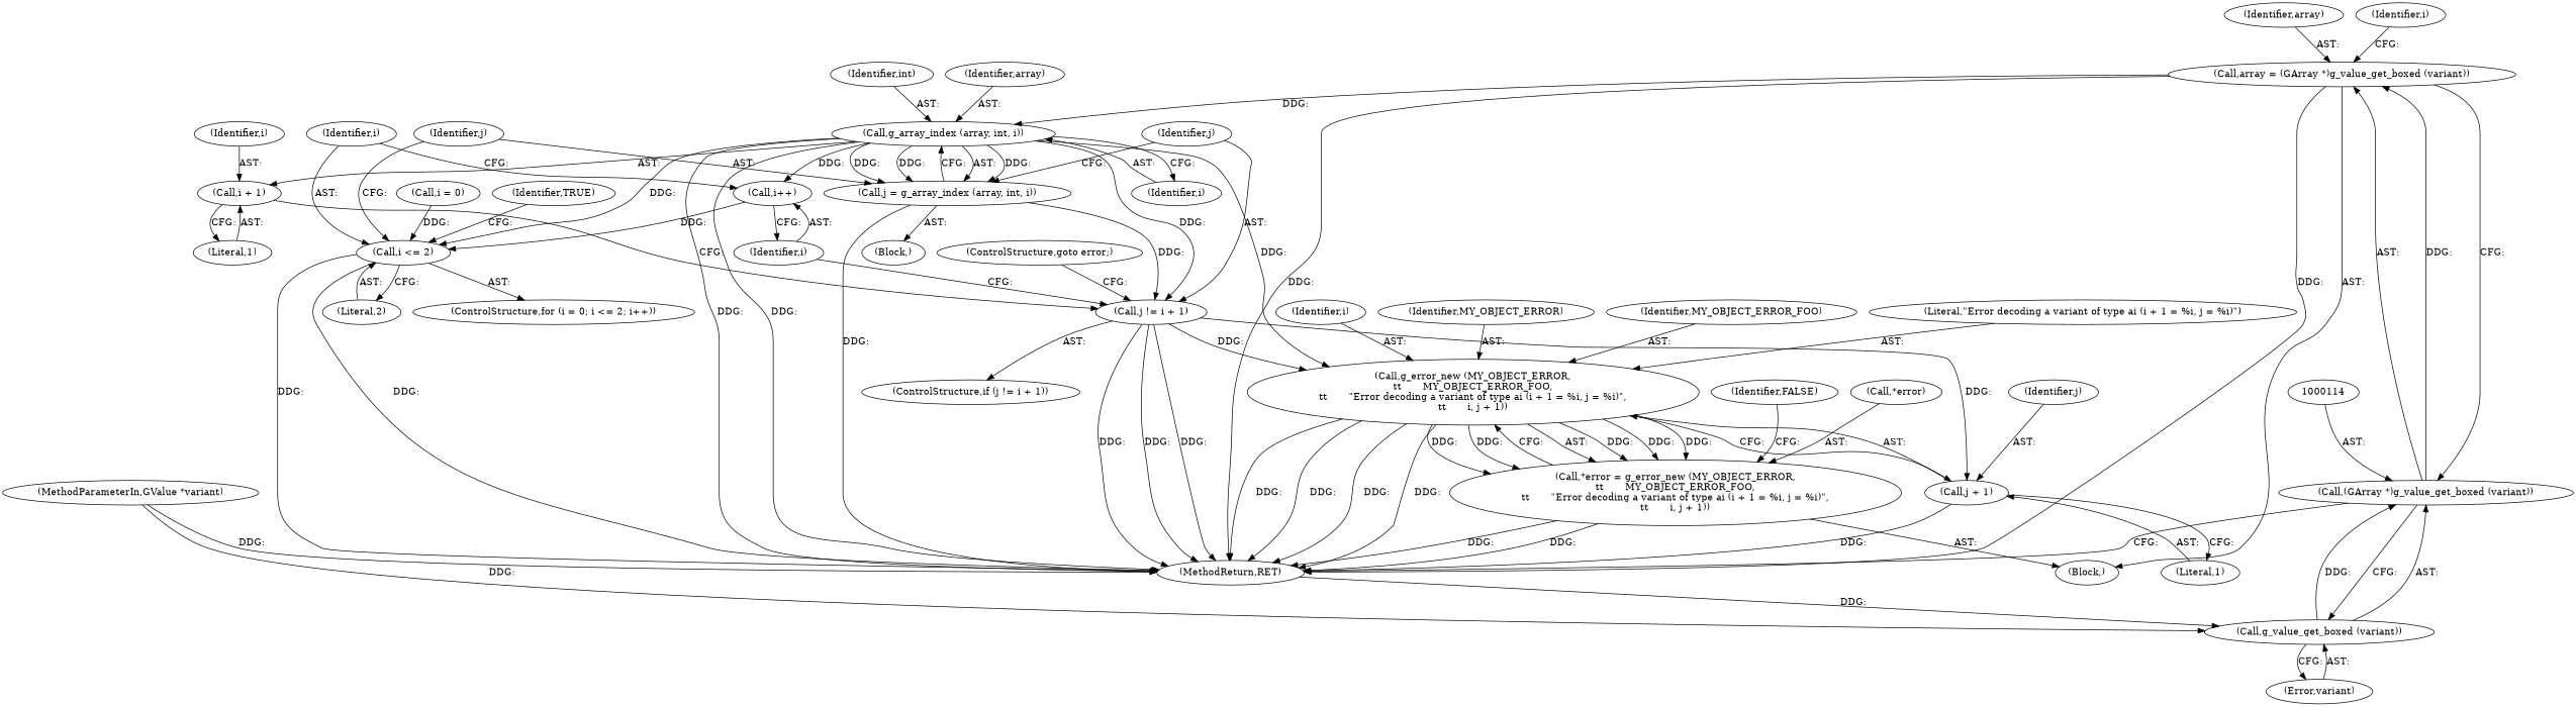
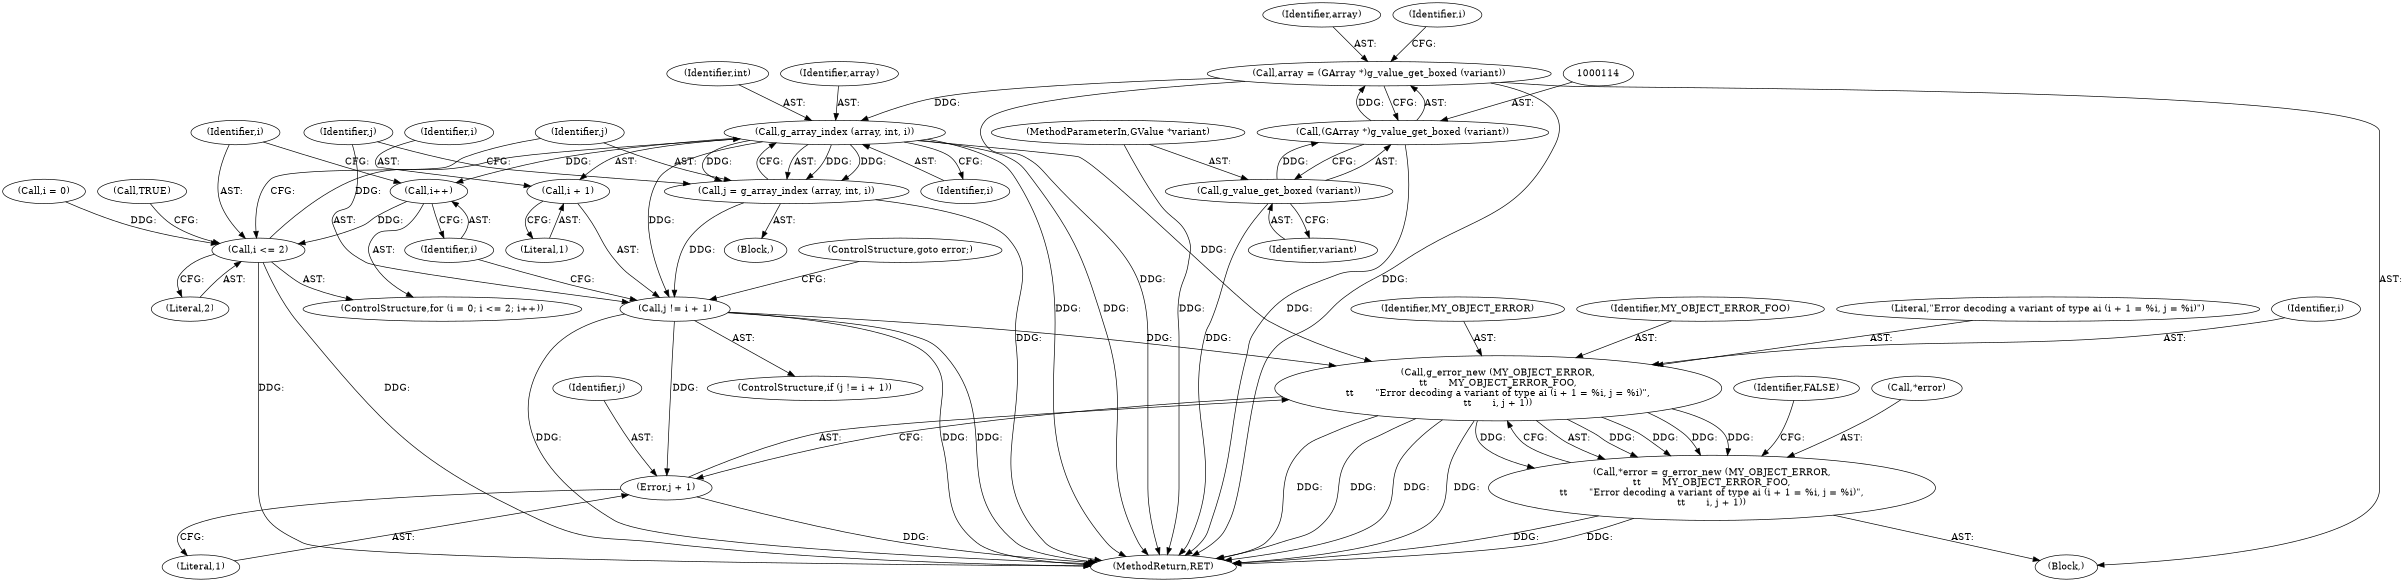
  digraph {
    n1 [label="(Call,array = (GArray *)g_value_get_boxed (variant))"]
    n2 [label="(Call,(GArray *)g_value_get_boxed (variant))"]
    n3 [label="(Call,g_array_index (array, int, i))"]
    n4 [label="(Block,)"]
    n5 [label="(MethodReturn,RET)"]
    n6 [label="(Call,g_value_get_boxed (variant))"]
    n7 [label="(Call,i++)"]
    n8 [label="(Call,j = g_array_index (array, int, i))"]
    n9 [label="(Call,j != i + 1)"]
    n10 [label="(Call,g_error_new (MY_OBJECT_ERROR,\n\t\t       MY_OBJECT_ERROR_FOO,\n\t\t       \"Error decoding a variant of type ai (i + 1 = %i, j = %i)\",\n\t\t       i, j + 1))"]
    n11 [label="(Call,i + 1)"]
    n12 [label="(Identifier,i)"]
-   n13 [label="(Error,variant)"]
+   n13 [label="(Identifier,variant)"]
    n14 [label="(MethodParameterIn,GValue *variant)"]
    n15 [label="(Call,i <= 2)"]
    n16 [label="(ControlStructure,for (i = 0; i <= 2; i++))"]
    n17 [label="(Identifier,i)"]
    n18 [label="(Block,)"]
-   n19 [label="(Call,j + 1)"]
+   n19 [label="(Error,j + 1)"]
    n20 [label="(ControlStructure,if (j != i + 1))"]
    n21 [label="(Call,*error = g_error_new (MY_OBJECT_ERROR,\n\t\t       MY_OBJECT_ERROR_FOO,\n\t\t       \"Error decoding a variant of type ai (i + 1 = %i, j = %i)\",\n\t\t       i, j + 1))"]
    n22 [label="(Literal,1)"]
    n23 [label="(Literal,2)"]
    n24 [label="(Literal,1)"]
    n25 [label="(Identifier,j)"]
    n26 [label="(Identifier,j)"]
    n27 [label="(Identifier,MY_OBJECT_ERROR_FOO)"]
    n28 [label="(Identifier,array)"]
    n29 [label="(Identifier,i)"]
    n30 [label="(Literal,\"Error decoding a variant of type ai (i + 1 = %i, j = %i)\")"]
    n31 [label="(Identifier,FALSE)"]
    n32 [label="(Identifier,i)"]
    n33 [label="(ControlStructure,goto error;)"]
    n34 [label="(Identifier,j)"]
    n35 [label="(Identifier,int)"]
    n36 [label="(Call,*error)"]
    n37 [label="(Identifier,i)"]
    n38 [label="(Identifier,i)"]
    n39 [label="(Call,i = 0)"]
-   n40 [label="(Identifier,TRUE)"]
+   n40 [label="(Call,TRUE)"]
    n41 [label="(Identifier,array)"]
    n42 [label="(Identifier,MY_OBJECT_ERROR)"]
    1000114
    n1 -> n2 [label="CFG: "]
    n1 -> n3 [label="DDG: "]
    n1 -> n4 [label="AST: "]
    n1 -> n5 [label="DDG: "]
    n1 -> n5 [label="DDG: "]
    n2 -> n1 [label="AST: "]
    n2 -> n1 [label="DDG: "]
-   n2 -> n5 [label="CFG: "]
+   n2 -> n5 [label="DDG: "]
    n2 -> n6 [label="CFG: "]
    n3 -> n5 [label="DDG: "]
    n3 -> n5 [label="DDG: "]
    n3 -> n7 [label="DDG: "]
    n3 -> n8 [label="AST: "]
    n3 -> n8 [label="DDG: "]
    n3 -> n8 [label="DDG: "]
    n3 -> n8 [label="DDG: "]
    n3 -> n9 [label="DDG: "]
    n3 -> n10 [label="DDG: "]
    n3 -> n11 [label="AST: "]
    n3 -> n12 [label="CFG: "]
    n6 -> n2 [label="AST: "]
    n6 -> n2 [label="DDG: "]
-   n5 -> n6 [label="DDG: "]
+   n6 -> n5 [label="DDG: "]
    n6 -> n13 [label="CFG: "]
    n7 -> n15 [label="DDG: "]
+   n7 -> n16 [label="AST: "]
    n7 -> n17 [label="CFG: "]
    n8 -> n3 [label="CFG: "]
    n8 -> n5 [label="DDG: "]
    n8 -> n9 [label="DDG: "]
    n8 -> n18 [label="AST: "]
    n9 -> n5 [label="DDG: "]
    n9 -> n5 [label="DDG: "]
    n9 -> n5 [label="DDG: "]
    n9 -> n10 [label="DDG: "]
    n9 -> n19 [label="DDG: "]
    n9 -> n20 [label="AST: "]
    n10 -> n5 [label="DDG: "]
    n10 -> n5 [label="DDG: "]
    n10 -> n5 [label="DDG: "]
    n10 -> n5 [label="DDG: "]
    n10 -> n19 [label="CFG: "]
    n10 -> n21 [label="AST: "]
    n10 -> n21 [label="DDG: "]
    n10 -> n21 [label="DDG: "]
    n10 -> n21 [label="DDG: "]
    n10 -> n21 [label="DDG: "]
    n10 -> n21 [label="DDG: "]
-   n11 -> n9 [label="CFG: "]
+   n11 -> n9 [label="AST: "]
    n11 -> n22 [label="CFG: "]
    n12 -> n3 [label="AST: "]
    n13 -> n6 [label="AST: "]
    n14 -> n5 [label="DDG: "]
-   n14 -> n6 [label="DDG: "]
-   n3 -> n15 [label="DDG: "]
+   n14 -> n6 [label="AST: "]
+   n15 -> n3 [label="DDG: "]
    n15 -> n5 [label="DDG: "]
    n15 -> n5 [label="DDG: "]
    n15 -> n16 [label="AST: "]
    n15 -> n23 [label="CFG: "]
    n17 -> n7 [label="AST: "]
    n17 -> n9 [label="CFG: "]
    n19 -> n5 [label="DDG: "]
    n19 -> n10 [label="AST: "]
    n19 -> n24 [label="CFG: "]
    n21 -> n4 [label="AST: "]
    n21 -> n5 [label="DDG: "]
    n21 -> n5 [label="DDG: "]
    n21 -> n10 [label="CFG: "]
    n22 -> n11 [label="AST: "]
    n23 -> n15 [label="AST: "]
    n24 -> n19 [label="AST: "]
    n25 -> n8 [label="AST: "]
    n25 -> n15 [label="CFG: "]
    n26 -> n8 [label="CFG: "]
    n26 -> n9 [label="AST: "]
    n27 -> n10 [label="AST: "]
    n28 -> n1 [label="AST: "]
    n29 -> n1 [label="CFG: "]
    n30 -> n10 [label="AST: "]
    n31 -> n21 [label="CFG: "]
    n32 -> n7 [label="CFG: "]
    n32 -> n15 [label="AST: "]
    n33 -> n9 [label="CFG: "]
    n34 -> n19 [label="AST: "]
    n35 -> n3 [label="AST: "]
    n36 -> n21 [label="AST: "]
    n37 -> n10 [label="AST: "]
    n38 -> n11 [label="AST: "]
    n39 -> n15 [label="DDG: "]
    n40 -> n15 [label="CFG: "]
    n41 -> n3 [label="AST: "]
    n42 -> n10 [label="AST: "]
    1000114 -> n2 [label="AST: "]
  }
